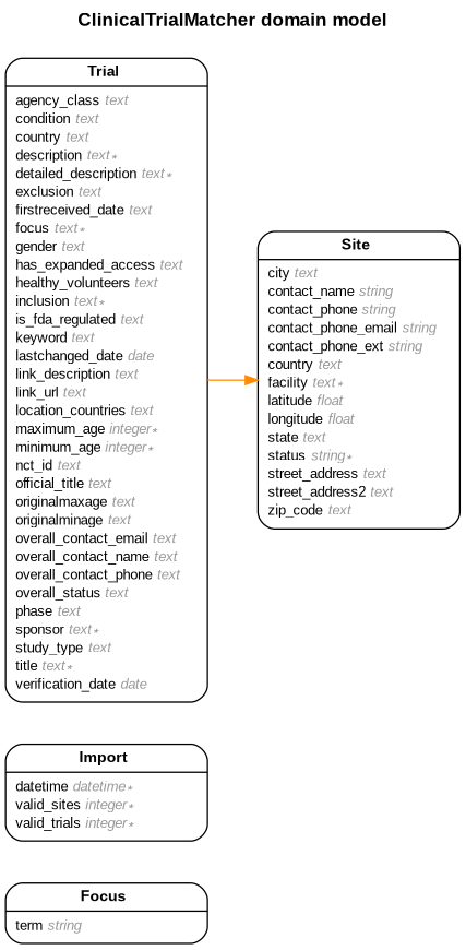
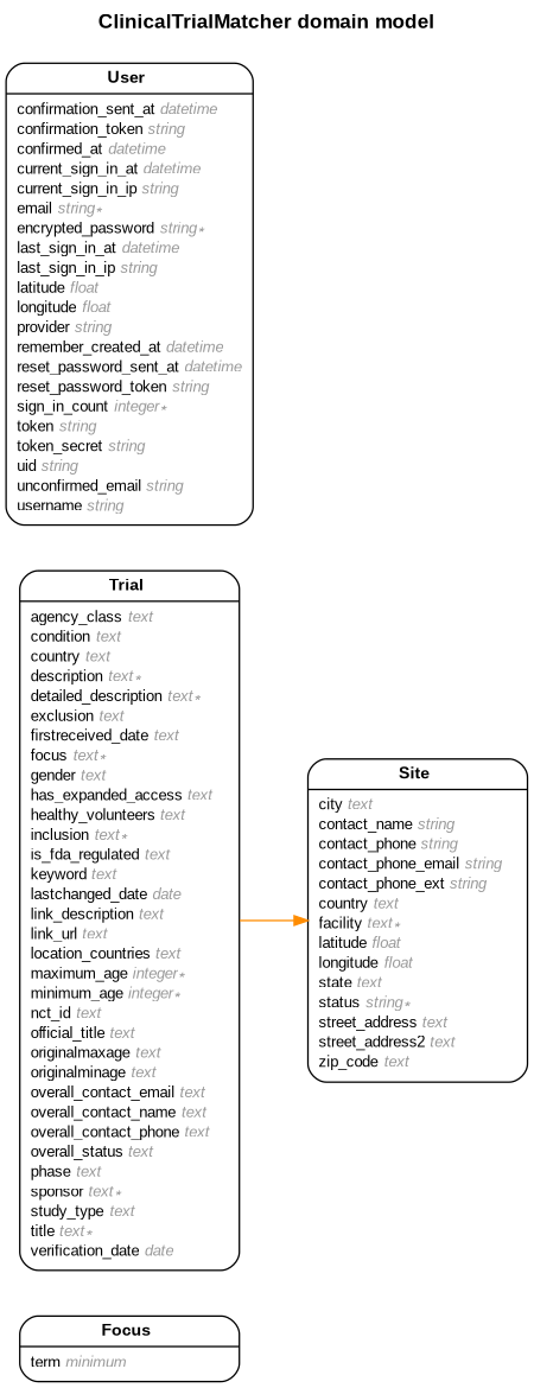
  digraph {
    concentrate=true
    fontname="Arial Bold"
    fontsize=13
    label="ClinicalTrialMatcher domain model\n\n"
    labelloc=t
    nodesep=0.4
    rankdir=LR
    ranksep=0.5
    node [fontname=Arial fontsize=10 margin="0.07,0.05" penwidth=1.0 shape=Mrecord]
-   n1 [label=<<table border="0" align="center" cellspacing="0.5" cellpadding="0" width="134">   <tr><td align="center" valign="bottom" width="130"><font face="Arial Bold" point-size="11">Focus</font></td></tr> </table> | <table border="0" align="left" cellspacing="2" cellpadding="0" width="134">   <tr><td align="left" width="130" port="term">term <font face="Arial Italic" color="grey60">string</font></td></tr> </table> >]
-   n2 [label=<<table border="0" align="center" cellspacing="0.5" cellpadding="0" width="134">   <tr><td align="center" valign="bottom" width="130"><font face="Arial Bold" point-size="11">Import</font></td></tr> </table> | <table border="0" align="left" cellspacing="2" cellpadding="0" width="134">   <tr><td align="left" width="130" port="datetime">datetime <font face="Arial Italic" color="grey60">datetime ∗</font></td></tr>   <tr><td align="left" width="130" port="valid_sites">valid_sites <font face="Arial Italic" color="grey60">integer ∗</font></td></tr>   <tr><td align="left" width="130" port="valid_trials">valid_trials <font face="Arial Italic" color="grey60">integer ∗</font></td></tr> </table> >]
+   n1 [label=<<table border="0" align="center" cellspacing="0.5" cellpadding="0" width="134">   <tr><td align="center" valign="bottom" width="130"><font face="Arial Bold" point-size="11">Focus</font></td></tr> </table> | <table border="0" align="left" cellspacing="2" cellpadding="0" width="134">   <tr><td align="left" width="130" port="term">term <font face="Arial Italic" color="grey60">minimum</font></td></tr> </table> >]
    n3 [label=<<table border="0" align="center" cellspacing="0.5" cellpadding="0" width="134">   <tr><td align="center" valign="bottom" width="130"><font face="Arial Bold" point-size="11">Site</font></td></tr> </table> | <table border="0" align="left" cellspacing="2" cellpadding="0" width="134">   <tr><td align="left" width="130" port="city">city <font face="Arial Italic" color="grey60">text</font></td></tr>   <tr><td align="left" width="130" port="contact_name">contact_name <font face="Arial Italic" color="grey60">string</font></td></tr>   <tr><td align="left" width="130" port="contact_phone">contact_phone <font face="Arial Italic" color="grey60">string</font></td></tr>   <tr><td align="left" width="130" port="contact_phone_email">contact_phone_email <font face="Arial Italic" color="grey60">string</font></td></tr>   <tr><td align="left" width="130" port="contact_phone_ext">contact_phone_ext <font face="Arial Italic" color="grey60">string</font></td></tr>   <tr><td align="left" width="130" port="country">country <font face="Arial Italic" color="grey60">text</font></td></tr>   <tr><td align="left" width="130" port="facility">facility <font face="Arial Italic" color="grey60">text ∗</font></td></tr>   <tr><td align="left" width="130" port="latitude">latitude <font face="Arial Italic" color="grey60">float</font></td></tr>   <tr><td align="left" width="130" port="longitude">longitude <font face="Arial Italic" color="grey60">float</font></td></tr>   <tr><td align="left" width="130" port="state">state <font face="Arial Italic" color="grey60">text</font></td></tr>   <tr><td align="left" width="130" port="status">status <font face="Arial Italic" color="grey60">string ∗</font></td></tr>   <tr><td align="left" width="130" port="street_address">street_address <font face="Arial Italic" color="grey60">text</font></td></tr>   <tr><td align="left" width="130" port="street_address2">street_address2 <font face="Arial Italic" color="grey60">text</font></td></tr>   <tr><td align="left" width="130" port="zip_code">zip_code <font face="Arial Italic" color="grey60">text</font></td></tr> </table> >]
    n4 [label=<<table border="0" align="center" cellspacing="0.5" cellpadding="0" width="134">   <tr><td align="center" valign="bottom" width="130"><font face="Arial Bold" point-size="11">Trial</font></td></tr> </table> | <table border="0" align="left" cellspacing="2" cellpadding="0" width="134">   <tr><td align="left" width="130" port="agency_class">agency_class <font face="Arial Italic" color="grey60">text</font></td></tr>   <tr><td align="left" width="130" port="condition">condition <font face="Arial Italic" color="grey60">text</font></td></tr>   <tr><td align="left" width="130" port="country">country <font face="Arial Italic" color="grey60">text</font></td></tr>   <tr><td align="left" width="130" port="description">description <font face="Arial Italic" color="grey60">text ∗</font></td></tr>   <tr><td align="left" width="130" port="detailed_description">detailed_description <font face="Arial Italic" color="grey60">text ∗</font></td></tr>   <tr><td align="left" width="130" port="exclusion">exclusion <font face="Arial Italic" color="grey60">text</font></td></tr>   <tr><td align="left" width="130" port="firstreceived_date">firstreceived_date <font face="Arial Italic" color="grey60">text</font></td></tr>   <tr><td align="left" width="130" port="focus">focus <font face="Arial Italic" color="grey60">text ∗</font></td></tr>   <tr><td align="left" width="130" port="gender">gender <font face="Arial Italic" color="grey60">text</font></td></tr>   <tr><td align="left" width="130" port="has_expanded_access">has_expanded_access <font face="Arial Italic" color="grey60">text</font></td></tr>   <tr><td align="left" width="130" port="healthy_volunteers">healthy_volunteers <font face="Arial Italic" color="grey60">text</font></td></tr>   <tr><td align="left" width="130" port="inclusion">inclusion <font face="Arial Italic" color="grey60">text ∗</font></td></tr>   <tr><td align="left" width="130" port="is_fda_regulated">is_fda_regulated <font face="Arial Italic" color="grey60">text</font></td></tr>   <tr><td align="left" width="130" port="keyword">keyword <font face="Arial Italic" color="grey60">text</font></td></tr>   <tr><td align="left" width="130" port="lastchanged_date">lastchanged_date <font face="Arial Italic" color="grey60">date</font></td></tr>   <tr><td align="left" width="130" port="link_description">link_description <font face="Arial Italic" color="grey60">text</font></td></tr>   <tr><td align="left" width="130" port="link_url">link_url <font face="Arial Italic" color="grey60">text</font></td></tr>   <tr><td align="left" width="130" port="location_countries">location_countries <font face="Arial Italic" color="grey60">text</font></td></tr>   <tr><td align="left" width="130" port="maximum_age">maximum_age <font face="Arial Italic" color="grey60">integer ∗</font></td></tr>   <tr><td align="left" width="130" port="minimum_age">minimum_age <font face="Arial Italic" color="grey60">integer ∗</font></td></tr>   <tr><td align="left" width="130" port="nct_id">nct_id <font face="Arial Italic" color="grey60">text</font></td></tr>   <tr><td align="left" width="130" port="official_title">official_title <font face="Arial Italic" color="grey60">text</font></td></tr>   <tr><td align="left" width="130" port="originalmaxage">originalmaxage <font face="Arial Italic" color="grey60">text</font></td></tr>   <tr><td align="left" width="130" port="originalminage">originalminage <font face="Arial Italic" color="grey60">text</font></td></tr>   <tr><td align="left" width="130" port="overall_contact_email">overall_contact_email <font face="Arial Italic" color="grey60">text</font></td></tr>   <tr><td align="left" width="130" port="overall_contact_name">overall_contact_name <font face="Arial Italic" color="grey60">text</font></td></tr>   <tr><td align="left" width="130" port="overall_contact_phone">overall_contact_phone <font face="Arial Italic" color="grey60">text</font></td></tr>   <tr><td align="left" width="130" port="overall_status">overall_status <font face="Arial Italic" color="grey60">text</font></td></tr>   <tr><td align="left" width="130" port="phase">phase <font face="Arial Italic" color="grey60">text</font></td></tr>   <tr><td align="left" width="130" port="sponsor">sponsor <font face="Arial Italic" color="grey60">text ∗</font></td></tr>   <tr><td align="left" width="130" port="study_type">study_type <font face="Arial Italic" color="grey60">text</font></td></tr>   <tr><td align="left" width="130" port="title">title <font face="Arial Italic" color="grey60">text ∗</font></td></tr>   <tr><td align="left" width="130" port="verification_date">verification_date <font face="Arial Italic" color="grey60">date</font></td></tr> </table> >]
+   n5 [label=<<table border="0" align="center" cellspacing="0.5" cellpadding="0" width="134">   <tr><td align="center" valign="bottom" width="130"><font face="Arial Bold" point-size="11">User</font></td></tr> </table> | <table border="0" align="left" cellspacing="2" cellpadding="0" width="134">   <tr><td align="left" width="130" port="confirmation_sent_at">confirmation_sent_at <font face="Arial Italic" color="grey60">datetime</font></td></tr>   <tr><td align="left" width="130" port="confirmation_token">confirmation_token <font face="Arial Italic" color="grey60">string</font></td></tr>   <tr><td align="left" width="130" port="confirmed_at">confirmed_at <font face="Arial Italic" color="grey60">datetime</font></td></tr>   <tr><td align="left" width="130" port="current_sign_in_at">current_sign_in_at <font face="Arial Italic" color="grey60">datetime</font></td></tr>   <tr><td align="left" width="130" port="current_sign_in_ip">current_sign_in_ip <font face="Arial Italic" color="grey60">string</font></td></tr>   <tr><td align="left" width="130" port="email">email <font face="Arial Italic" color="grey60">string ∗</font></td></tr>   <tr><td align="left" width="130" port="encrypted_password">encrypted_password <font face="Arial Italic" color="grey60">string ∗</font></td></tr>   <tr><td align="left" width="130" port="last_sign_in_at">last_sign_in_at <font face="Arial Italic" color="grey60">datetime</font></td></tr>   <tr><td align="left" width="130" port="last_sign_in_ip">last_sign_in_ip <font face="Arial Italic" color="grey60">string</font></td></tr>   <tr><td align="left" width="130" port="latitude">latitude <font face="Arial Italic" color="grey60">float</font></td></tr>   <tr><td align="left" width="130" port="longitude">longitude <font face="Arial Italic" color="grey60">float</font></td></tr>   <tr><td align="left" width="130" port="provider">provider <font face="Arial Italic" color="grey60">string</font></td></tr>   <tr><td align="left" width="130" port="remember_created_at">remember_created_at <font face="Arial Italic" color="grey60">datetime</font></td></tr>   <tr><td align="left" width="130" port="reset_password_sent_at">reset_password_sent_at <font face="Arial Italic" color="grey60">datetime</font></td></tr>   <tr><td align="left" width="130" port="reset_password_token">reset_password_token <font face="Arial Italic" color="grey60">string</font></td></tr>   <tr><td align="left" width="130" port="sign_in_count">sign_in_count <font face="Arial Italic" color="grey60">integer ∗</font></td></tr>   <tr><td align="left" width="130" port="token">token <font face="Arial Italic" color="grey60">string</font></td></tr>   <tr><td align="left" width="130" port="token_secret">token_secret <font face="Arial Italic" color="grey60">string</font></td></tr>   <tr><td align="left" width="130" port="uid">uid <font face="Arial Italic" color="grey60">string</font></td></tr>   <tr><td align="left" width="130" port="unconfirmed_email">unconfirmed_email <font face="Arial Italic" color="grey60">string</font></td></tr>   <tr><td align="left" width="130" port="username">username <font face="Arial Italic" color="grey60">string</font></td></tr> </table> >]
    n4 -> n3 [arrowhead=normal arrowsize=0.9 arrowtail=none dir=both fontname=Arial fontsize=7 labelangle=32 labeldistance=1.8 penwidth=1.0 weight=2 color=darkorange]
  }
